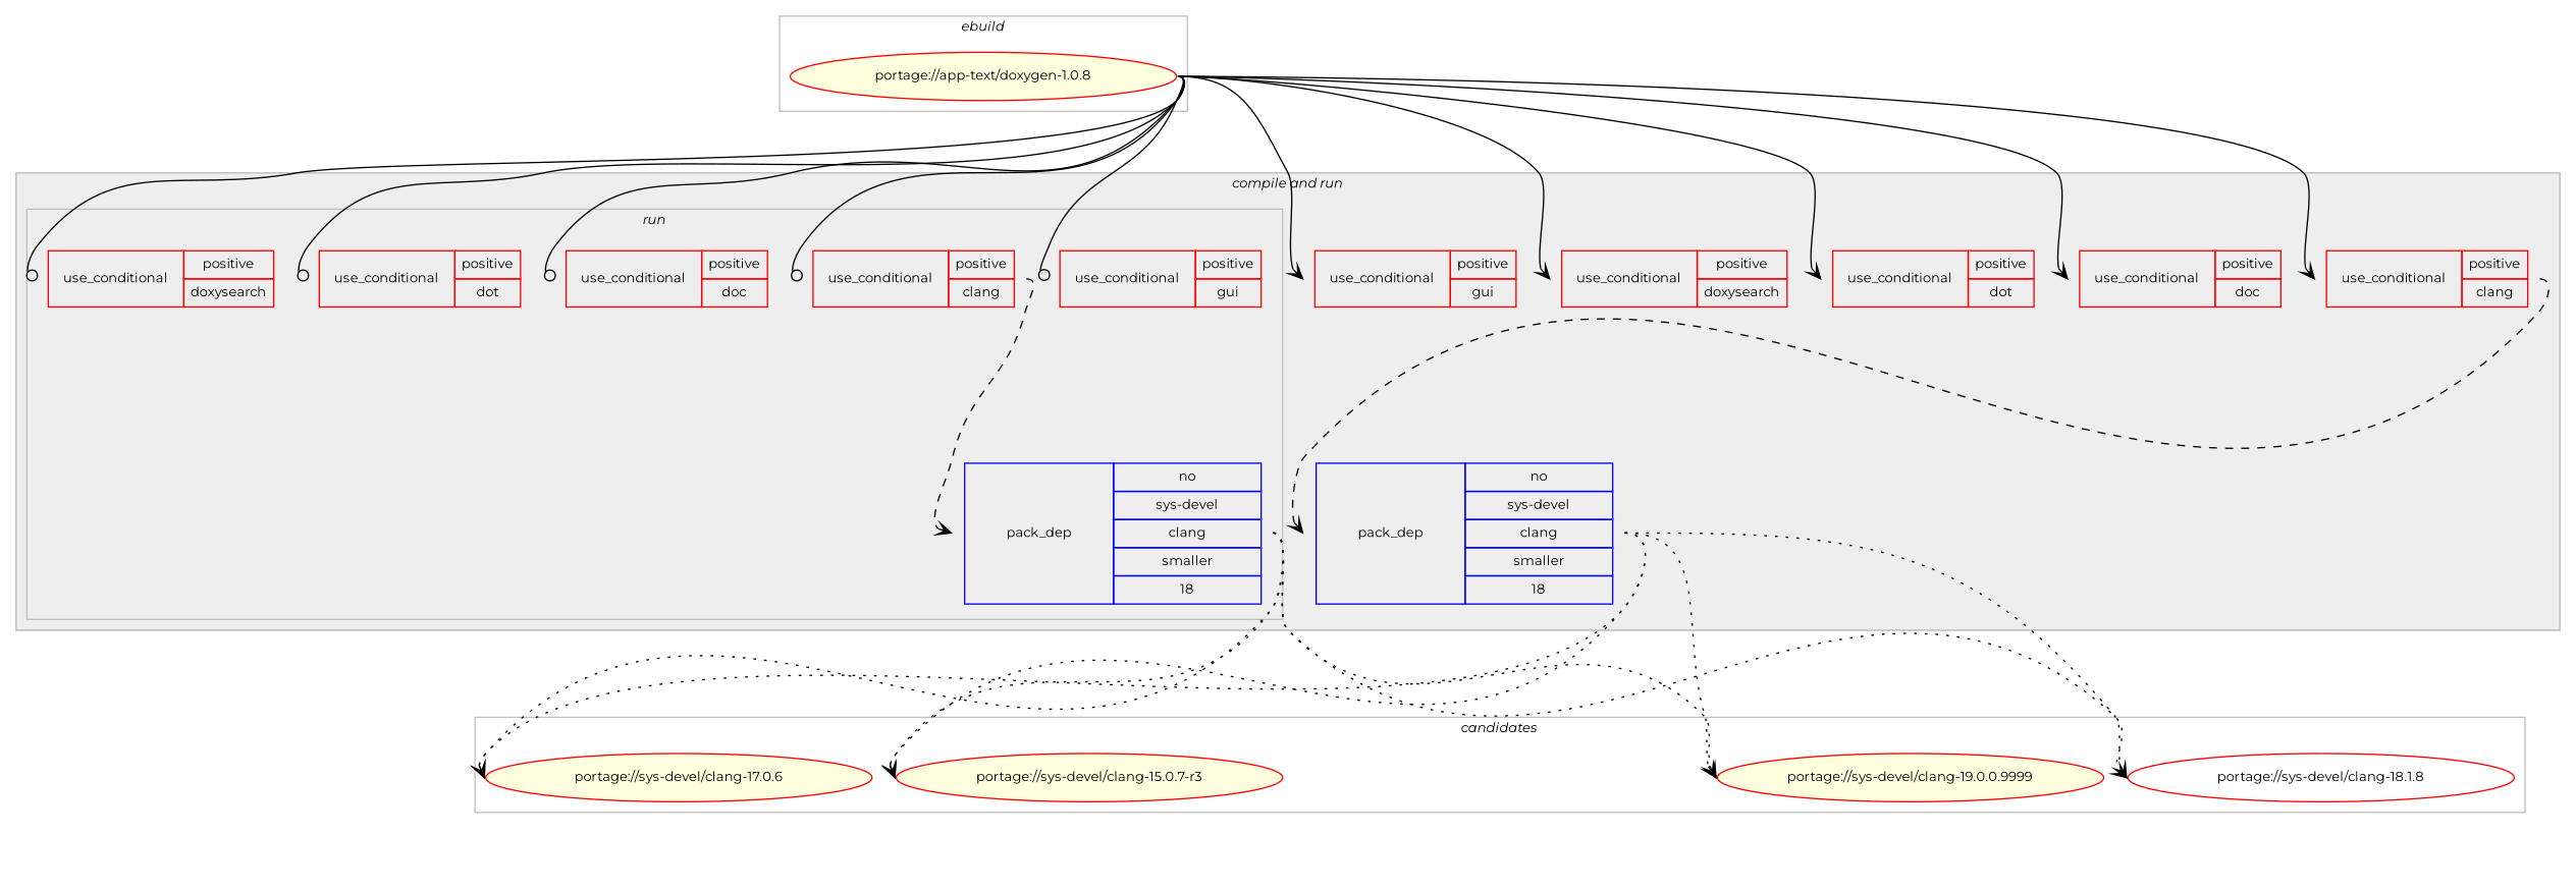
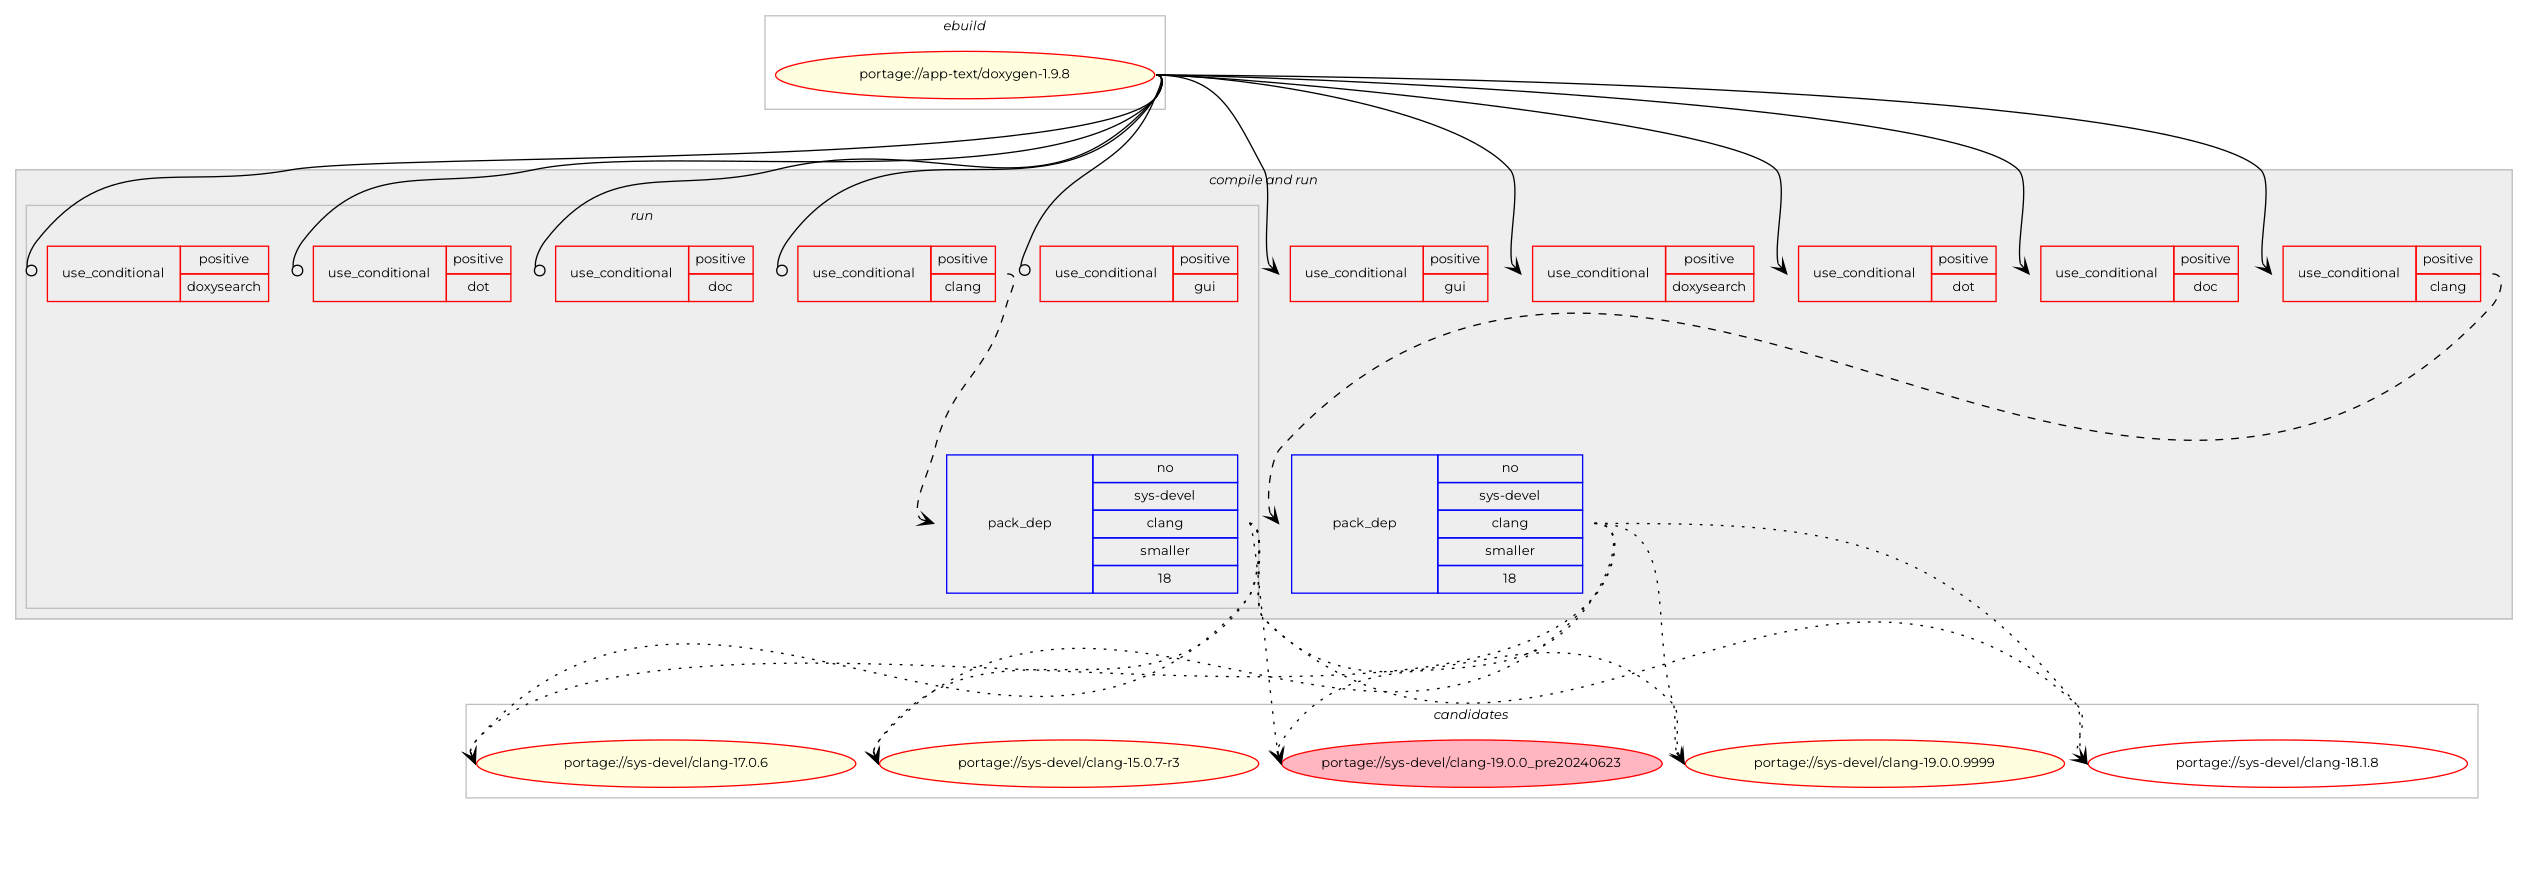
  digraph {
    compound=true
    concentrate=true
    fontname=Montserrat
    fontsize=10
    newrank=true
    rankdir=TB
    ranksep=1.5
    node [color=red fontname=Montserrat fontsize=10 shape=none]
    edge [arrowhead=vee fontname=Montserrat headport=w style=solid tailport=e weight=20]
-   n1 [fillcolor=lightyellow label="portage://app-text/doxygen-1.0.8" style=filled width=4 shape=""]
+   n1 [fillcolor=lightyellow label="portage://app-text/doxygen-1.9.8" style=filled width=4 shape=""]
    n2 [color=blue label=<<TABLE BORDER="0" CELLBORDER="1" CELLSPACING="0" CELLPADDING="4" WIDTH="220"><TR><TD ROWSPAN="6" CELLPADDING="30">pack_dep</TD></TR><TR><TD WIDTH="110">no</TD></TR><TR><TD>sys-devel</TD></TR><TR><TD>clang</TD></TR><TR><TD>smaller</TD></TR><TR><TD>18</TD></TR></TABLE>>]
    n3 [label=<<TABLE BORDER="0" CELLBORDER="1" CELLSPACING="0" CELLPADDING="4"><TR><TD ROWSPAN="3" CELLPADDING="10">use_conditional</TD></TR><TR><TD>positive</TD></TR><TR><TD>clang</TD></TR></TABLE>>]
    n4 [label=<<TABLE BORDER="0" CELLBORDER="1" CELLSPACING="0" CELLPADDING="4"><TR><TD ROWSPAN="3" CELLPADDING="10">use_conditional</TD></TR><TR><TD>positive</TD></TR><TR><TD>doc</TD></TR></TABLE>>]
    n5 [label=<<TABLE BORDER="0" CELLBORDER="1" CELLSPACING="0" CELLPADDING="4"><TR><TD ROWSPAN="3" CELLPADDING="10">use_conditional</TD></TR><TR><TD>positive</TD></TR><TR><TD>dot</TD></TR></TABLE>>]
    n6 [label=<<TABLE BORDER="0" CELLBORDER="1" CELLSPACING="0" CELLPADDING="4"><TR><TD ROWSPAN="3" CELLPADDING="10">use_conditional</TD></TR><TR><TD>positive</TD></TR><TR><TD>doxysearch</TD></TR></TABLE>>]
    n7 [label=<<TABLE BORDER="0" CELLBORDER="1" CELLSPACING="0" CELLPADDING="4"><TR><TD ROWSPAN="3" CELLPADDING="10">use_conditional</TD></TR><TR><TD>positive</TD></TR><TR><TD>gui</TD></TR></TABLE>>]
    n8 [label=<<TABLE BORDER="0" CELLBORDER="1" CELLSPACING="0" CELLPADDING="4"><TR><TD ROWSPAN="3" CELLPADDING="10">use_conditional</TD></TR><TR><TD>positive</TD></TR><TR><TD>gui</TD></TR></TABLE>>]
    n9 [color=blue label=<<TABLE BORDER="0" CELLBORDER="1" CELLSPACING="0" CELLPADDING="4" WIDTH="220"><TR><TD ROWSPAN="6" CELLPADDING="30">pack_dep</TD></TR><TR><TD WIDTH="110">no</TD></TR><TR><TD>sys-devel</TD></TR><TR><TD>clang</TD></TR><TR><TD>smaller</TD></TR><TR><TD>18</TD></TR></TABLE>>]
    n10 [label=<<TABLE BORDER="0" CELLBORDER="1" CELLSPACING="0" CELLPADDING="4"><TR><TD ROWSPAN="3" CELLPADDING="10">use_conditional</TD></TR><TR><TD>positive</TD></TR><TR><TD>clang</TD></TR></TABLE>>]
    n11 [label=<<TABLE BORDER="0" CELLBORDER="1" CELLSPACING="0" CELLPADDING="4"><TR><TD ROWSPAN="3" CELLPADDING="10">use_conditional</TD></TR><TR><TD>positive</TD></TR><TR><TD>doc</TD></TR></TABLE>>]
    n12 [label=<<TABLE BORDER="0" CELLBORDER="1" CELLSPACING="0" CELLPADDING="4"><TR><TD ROWSPAN="3" CELLPADDING="10">use_conditional</TD></TR><TR><TD>positive</TD></TR><TR><TD>dot</TD></TR></TABLE>>]
    n13 [label=<<TABLE BORDER="0" CELLBORDER="1" CELLSPACING="0" CELLPADDING="4"><TR><TD ROWSPAN="3" CELLPADDING="10">use_conditional</TD></TR><TR><TD>positive</TD></TR><TR><TD>doxysearch</TD></TR></TABLE>>]
    n14 [fillcolor=lightyellow label="portage://sys-devel/clang-15.0.7-r3" style=filled width=4 shape=""]
    n15 [fillcolor=lightyellow label="portage://sys-devel/clang-17.0.6" style=filled width=4 shape=""]
    n16 [fillcolor=white label="portage://sys-devel/clang-18.1.8" style=filled width=4 shape=""]
    n17 [fillcolor=lightyellow label="portage://sys-devel/clang-19.0.0.9999" style=filled width=4 shape=""]
+   n18 [fillcolor=lightpink label="portage://sys-devel/clang-19.0.0_pre20240623" style=filled width=4 shape=""]
    subgraph cluster_1 {
      color=gray
      label=<<i>ebuild</i>>
      rank=same
      n1
    }
    subgraph cluster_2 {
      color=gray
      label=<<i>dependencies</i>>
      subgraph cluster_3 {
        color=gray
        fillcolor="#eeeeee"
        label=<<i>compile</i>>
        style=filled
        subgraph sub_4 {
          color=gray
          fillcolor="#eeeeee"
          label=<<i>compile</i>>
          style=filled
          n3
          subgraph sub_5 {
            color=gray
            fillcolor="#eeeeee"
            label=<<i>compile</i>>
            style=filled
            n2
          }
        }
        subgraph sub_6 {
          color=gray
          fillcolor="#eeeeee"
          label=<<i>compile</i>>
          style=filled
          n4
        }
        subgraph sub_7 {
          color=gray
          fillcolor="#eeeeee"
          label=<<i>compile</i>>
          style=filled
          n5
        }
        subgraph sub_8 {
          color=gray
          fillcolor="#eeeeee"
          label=<<i>compile</i>>
          style=filled
          n6
        }
        subgraph sub_9 {
          color=gray
          fillcolor="#eeeeee"
          label=<<i>compile</i>>
          style=filled
          n7
        }
      }
      subgraph cluster_10 {
        color=gray
        fillcolor="#eeeeee"
        label=<<i>compile and run</i>>
        style=filled
      }
      subgraph cluster_11 {
        color=gray
        fillcolor="#eeeeee"
        label=<<i>run</i>>
        style=filled
        subgraph sub_12 {
          color=gray
          fillcolor="#eeeeee"
          label=<<i>run</i>>
          style=filled
          n8
        }
        subgraph sub_13 {
          color=gray
          fillcolor="#eeeeee"
          label=<<i>run</i>>
          style=filled
          n10
          subgraph sub_14 {
            color=gray
            fillcolor="#eeeeee"
            label=<<i>run</i>>
            style=filled
            n9
          }
        }
        subgraph sub_15 {
          color=gray
          fillcolor="#eeeeee"
          label=<<i>run</i>>
          style=filled
          n11
        }
        subgraph sub_16 {
          color=gray
          fillcolor="#eeeeee"
          label=<<i>run</i>>
          style=filled
          n12
        }
        subgraph sub_17 {
          color=gray
          fillcolor="#eeeeee"
          label=<<i>run</i>>
          style=filled
          n13
        }
      }
    }
    subgraph cluster_18 {
      color=gray
      label=<<i>candidates</i>>
      rank=same
      subgraph sub_19 {
        color=black
        label=<<i>candidates</i>>
        nodesep=1
        rank=same
        n14
        n15
        n16
        n17
+       n18
      }
      subgraph sub_20 {
        color=black
        label=<<i>candidates</i>>
        nodesep=1
        rank=same
        n14
        n15
        n16
        n17
+       n18
      }
    }
    n1 -> n3
    n1 -> n4
    n1 -> n5
    n1 -> n6
    n1 -> n7
    n1 -> n8 [arrowhead=odot]
    n1 -> n10 [arrowhead=odot]
    n1 -> n11 [arrowhead=odot]
    n1 -> n12 [arrowhead=odot]
    n1 -> n13 [arrowhead=odot]
    n2 -> n14 [style=dotted weight=100]
    n2 -> n15 [style=dotted weight=100]
    n2 -> n16 [style=dotted weight=100]
    n2 -> n17 [style=dotted weight=100]
+   n2 -> n18 [style=dotted weight=100]
    n3 -> n2 [style=dashed]
    n9 -> n14 [style=dotted weight=100]
    n9 -> n15 [style=dotted weight=100]
    n9 -> n16 [style=dotted weight=100]
    n9 -> n17 [style=dotted weight=100]
+   n9 -> n18 [style=dotted weight=100]
    n10 -> n9 [style=dashed]
  }
